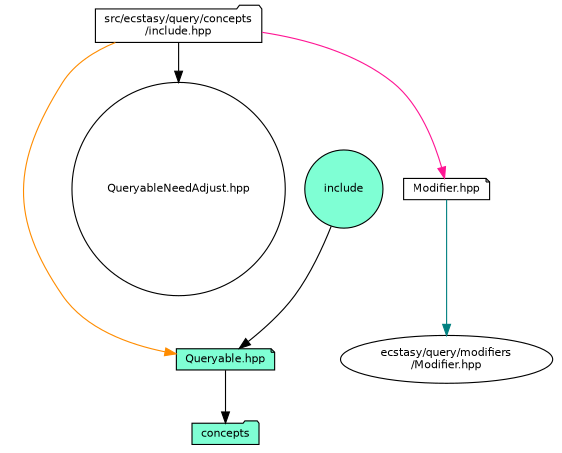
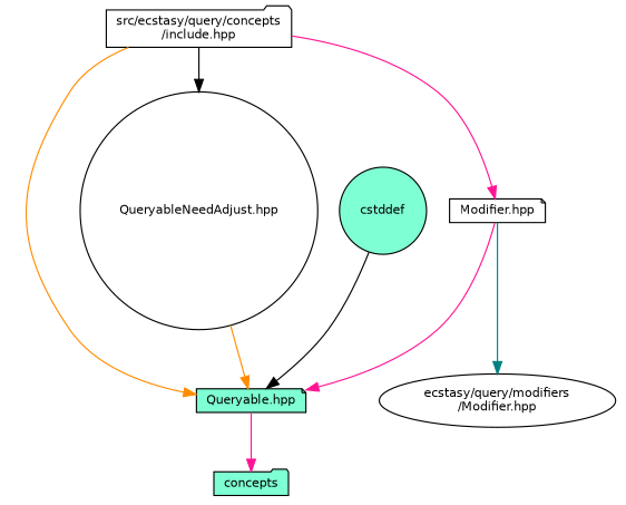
  digraph {
    node [color=black fillcolor=white fontname=Helvetica fontsize=10 shape=folder style=filled]
    edge [color=deeppink fontname=Helvetica fontsize=10 labelfontname=Helvetica labelfontsize=10 style=solid]
    n1 [fontcolor=black height=0.2 label="src/ecstasy/query/concepts\l/include.hpp" width=0.4]
    n2 [height=0.2 label="Modifier.hpp" shape=note width=0.4]
    n3 [fillcolor=aquamarine height=0.2 label="Queryable.hpp" shape=note width=0.4]
    n4 [height=0.2 label="QueryableNeedAdjust.hpp" shape=circle width=0.4]
    n5 [height=0.2 label="ecstasy/query/modifiers\l/Modifier.hpp" shape=ellipse width=0.4]
    n6 [fillcolor=aquamarine height=0.2 label=concepts width=0.4]
-   n7 [fillcolor=aquamarine height=0.2 label=include shape=circle width=0.4]
+   n7 [fillcolor=aquamarine height=0.2 label=cstddef shape=circle width=0.4]
    n1 -> n2
    n1 -> n3 [color=darkorange]
    n1 -> n4 [color=black]
+   n2 -> n3
    n2 -> n5 [color=teal]
-   n3 -> n6 [color=black]
+   n3 -> n6
+   n4 -> n3 [color=darkorange]
    n7 -> n3 [color=black]
  }
